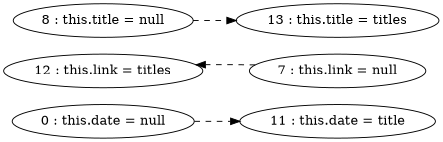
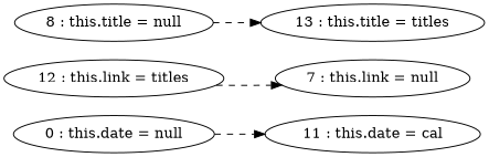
  digraph {
    rankdir=LR
    edge [style=dashed]
    n1 [label="0 : this.date = null"]
-   "11 : this.date = cal" [label="11 : this.date = title"]
+   "11 : this.date = cal"
    n3 [label="12 : this.link = titles"]
    "7 : this.link = null"
    "8 : this.title = null"
    "13 : this.title = titles"
    n1 -> "11 : this.date = cal"
-   "7 : this.link = null" -> n3
+   n3 -> "7 : this.link = null"
    "8 : this.title = null" -> "13 : this.title = titles"
  }
